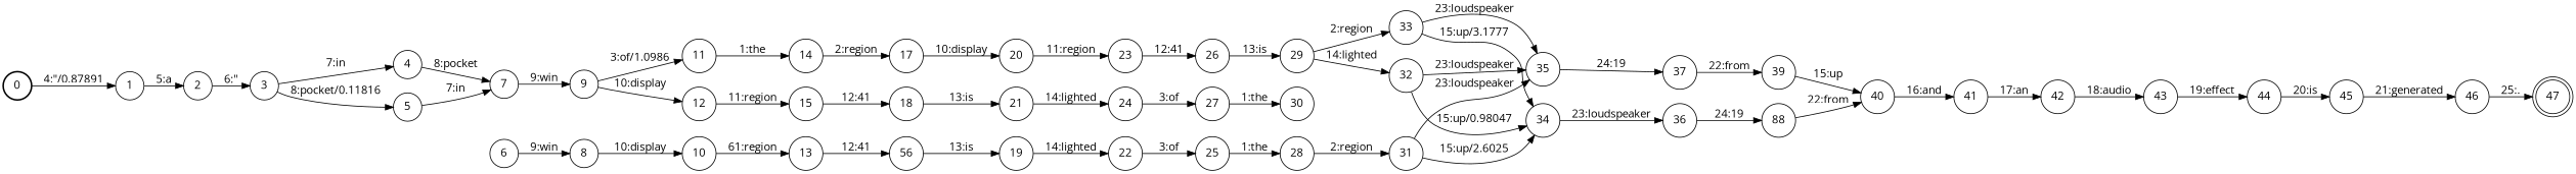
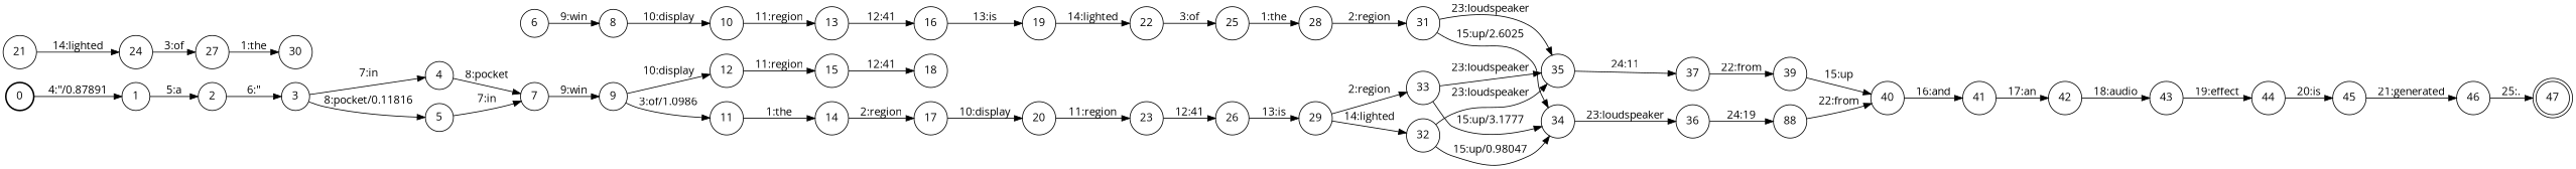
  digraph {
    fontname="Open Sans"
    nodesep=0.25
    rankdir=LR
    ranksep=0.4
    node [fontname="Open Sans" fontsize=14 shape=circle style=solid]
    edge [fontname="Open Sans" fontsize=14]
    n1 [label=0 style=bold]
    n2 [label=1]
    n3 [label=2]
    n4 [label=3]
    n5 [label=4]
    n6 [label=5]
    n7 [label=7]
    n8 [label=6]
    n9 [label=8]
    n10 [label=9]
    n11 [label=10]
    n12 [label=11]
    n13 [label=12]
    n14 [label=13]
    n15 [label=14]
    n16 [label=15]
-   n17 [label=56]
+   n17 [label=16]
    n18 [label=17]
    n19 [label=18]
    n20 [label=19]
    n21 [label=20]
    n22 [label=21]
    n23 [label=22]
    n24 [label=23]
    n25 [label=24]
    n26 [label=25]
    n27 [label=26]
    n28 [label=27]
    n29 [label=28]
    n30 [label=29]
    n31 [label=30]
    n32 [label=31]
    n33 [label=32]
    n34 [label=33]
    n35 [label=34]
    n36 [label=35]
    n37 [label=36]
    n38 [label=37]
    n39 [label=88]
    n40 [label=39]
    n41 [label=40]
    n42 [label=41]
    n43 [label=42]
    n44 [label=43]
    n45 [label=44]
    n46 [label=45]
    n47 [label=46]
    n48 [label=47 shape=doublecircle]
    n1 -> n2 [label="4:&quot;/0.87891"]
    n2 -> n3 [label="5:a"]
    n3 -> n4 [label="6:&quot;"]
    n4 -> n5 [label="7:in"]
    n4 -> n6 [label="8:pocket/0.11816"]
    n5 -> n7 [label="8:pocket"]
    n6 -> n7 [label="7:in"]
    n7 -> n10 [label="9:win"]
    n8 -> n9 [label="9:win"]
    n9 -> n11 [label="10:display"]
    n10 -> n12 [label="3:of/1.0986"]
    n10 -> n13 [label="10:display"]
-   n11 -> n14 [label="61:region"]
+   n11 -> n14 [label="11:region"]
    n12 -> n15 [label="1:the"]
    n13 -> n16 [label="11:region"]
    n14 -> n17 [label="12:41"]
    n15 -> n18 [label="2:region"]
    n16 -> n19 [label="12:41"]
    n17 -> n20 [label="13:is"]
    n18 -> n21 [label="10:display"]
-   n19 -> n22 [label="13:is"]
    n20 -> n23 [label="14:lighted"]
    n21 -> n24 [label="11:region"]
    n22 -> n25 [label="14:lighted"]
    n23 -> n26 [label="3:of"]
    n24 -> n27 [label="12:41"]
    n25 -> n28 [label="3:of"]
    n26 -> n29 [label="1:the"]
    n27 -> n30 [label="13:is"]
    n28 -> n31 [label="1:the"]
    n29 -> n32 [label="2:region"]
    n30 -> n33 [label="14:lighted"]
    n30 -> n34 [label="2:region"]
    n32 -> n35 [label="15:up/2.6025"]
    n32 -> n36 [label="23:loudspeaker"]
    n33 -> n35 [label="15:up/0.98047"]
    n33 -> n36 [label="23:loudspeaker"]
    n34 -> n35 [label="15:up/3.1777"]
    n34 -> n36 [label="23:loudspeaker"]
    n35 -> n37 [label="23:loudspeaker"]
-   n36 -> n38 [label="24:19"]
+   n36 -> n38 [label="24:11"]
    n37 -> n39 [label="24:19"]
    n38 -> n40 [label="22:from"]
    n39 -> n41 [label="22:from"]
    n40 -> n41 [label="15:up"]
    n41 -> n42 [label="16:and"]
    n42 -> n43 [label="17:an"]
    n43 -> n44 [label="18:audio"]
    n44 -> n45 [label="19:effect"]
    n45 -> n46 [label="20:is"]
    n46 -> n47 [label="21:generated"]
    n47 -> n48 [label="25:."]
  }
